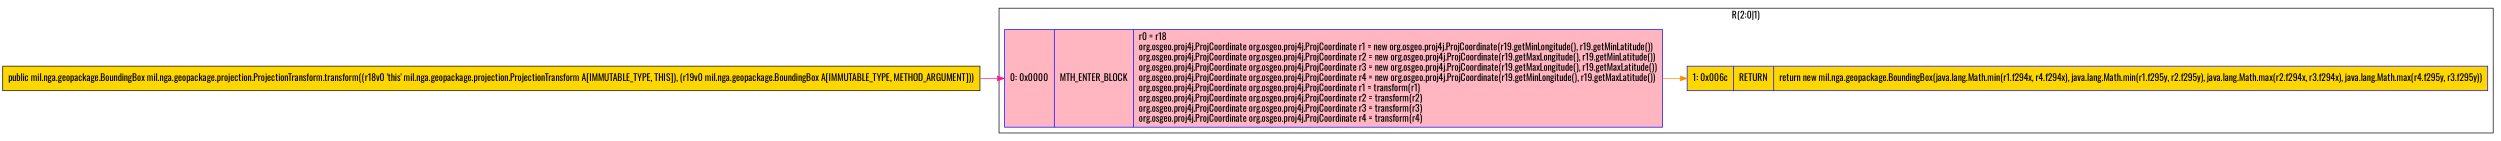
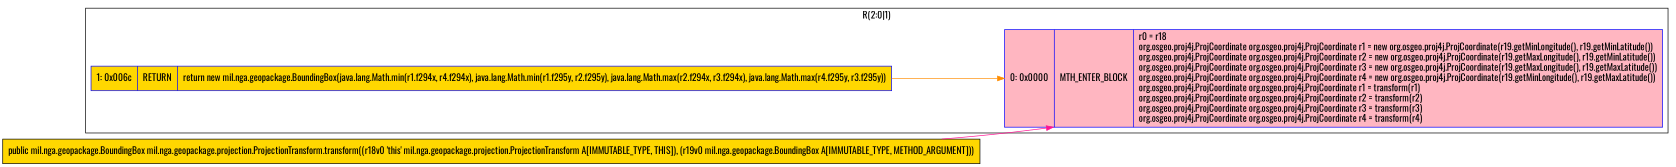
  digraph {
    rankdir=LR
    fontname=Oswald
    node [color=blue shape=record style=filled fillcolor=gold fontname=Oswald]
    edge [fontname=Oswald]
    n1 [label="{0\:\ 0x0000|MTH_ENTER_BLOCK\l|r0 = r18\lorg.osgeo.proj4j.ProjCoordinate org.osgeo.proj4j.ProjCoordinate r1 = new org.osgeo.proj4j.ProjCoordinate(r19.getMinLongitude(), r19.getMinLatitude())\lorg.osgeo.proj4j.ProjCoordinate org.osgeo.proj4j.ProjCoordinate r2 = new org.osgeo.proj4j.ProjCoordinate(r19.getMaxLongitude(), r19.getMinLatitude())\lorg.osgeo.proj4j.ProjCoordinate org.osgeo.proj4j.ProjCoordinate r3 = new org.osgeo.proj4j.ProjCoordinate(r19.getMaxLongitude(), r19.getMaxLatitude())\lorg.osgeo.proj4j.ProjCoordinate org.osgeo.proj4j.ProjCoordinate r4 = new org.osgeo.proj4j.ProjCoordinate(r19.getMinLongitude(), r19.getMaxLatitude())\lorg.osgeo.proj4j.ProjCoordinate org.osgeo.proj4j.ProjCoordinate r1 = transform(r1)\lorg.osgeo.proj4j.ProjCoordinate org.osgeo.proj4j.ProjCoordinate r2 = transform(r2)\lorg.osgeo.proj4j.ProjCoordinate org.osgeo.proj4j.ProjCoordinate r3 = transform(r3)\lorg.osgeo.proj4j.ProjCoordinate org.osgeo.proj4j.ProjCoordinate r4 = transform(r4)\l}" fillcolor=lightpink]
    n2 [label="{1\:\ 0x006c|RETURN\l|return new mil.nga.geopackage.BoundingBox(java.lang.Math.min(r1.f294x, r4.f294x), java.lang.Math.min(r1.f295y, r2.f295y), java.lang.Math.max(r2.f294x, r3.f294x), java.lang.Math.max(r4.f295y, r3.f295y))\l}"]
    n3 [label="{public mil.nga.geopackage.BoundingBox mil.nga.geopackage.projection.ProjectionTransform.transform((r18v0 'this' mil.nga.geopackage.projection.ProjectionTransform A[IMMUTABLE_TYPE, THIS]), (r19v0 mil.nga.geopackage.BoundingBox A[IMMUTABLE_TYPE, METHOD_ARGUMENT])) }" color=""]
    subgraph cluster_1 {
      label="R(2:0|1)"
      n1
      n2
    }
-   n1 -> n2 [color=darkorange]
+   n2 -> n1 [color=darkorange]
    n3 -> n1 [color=deeppink]
  }
